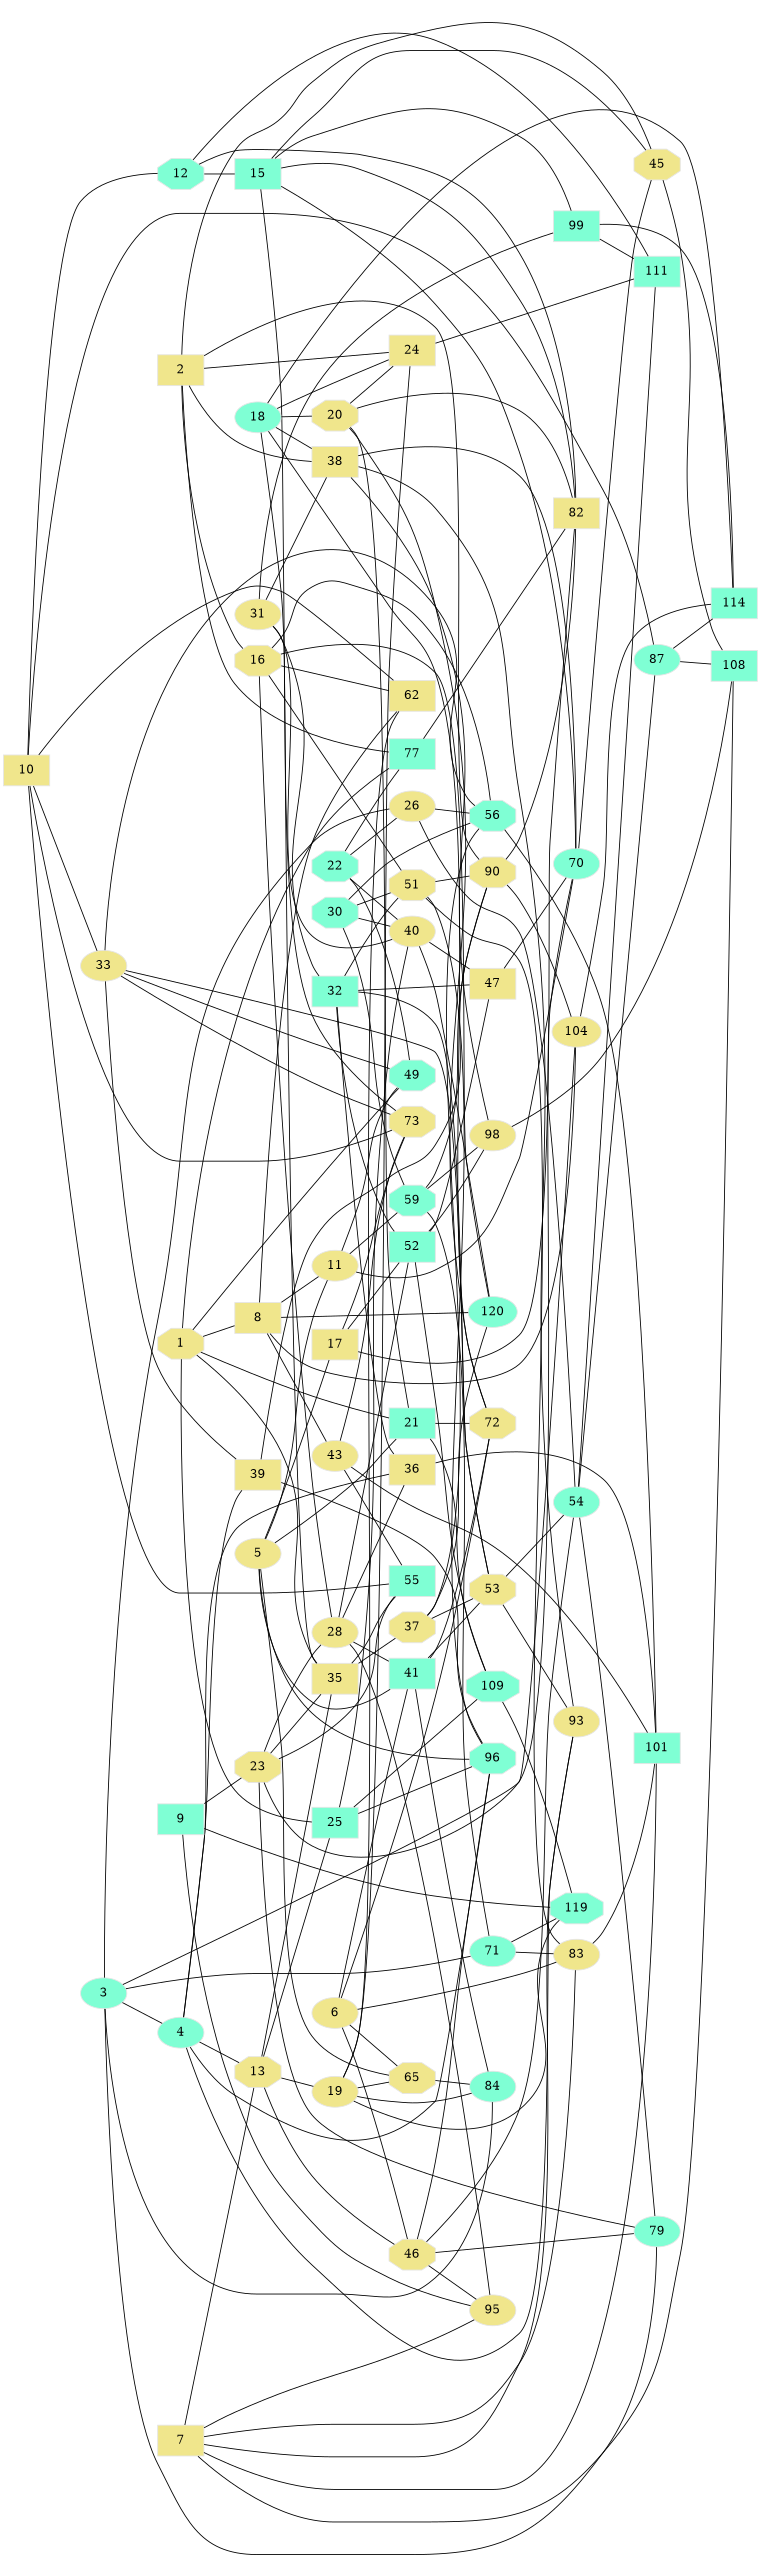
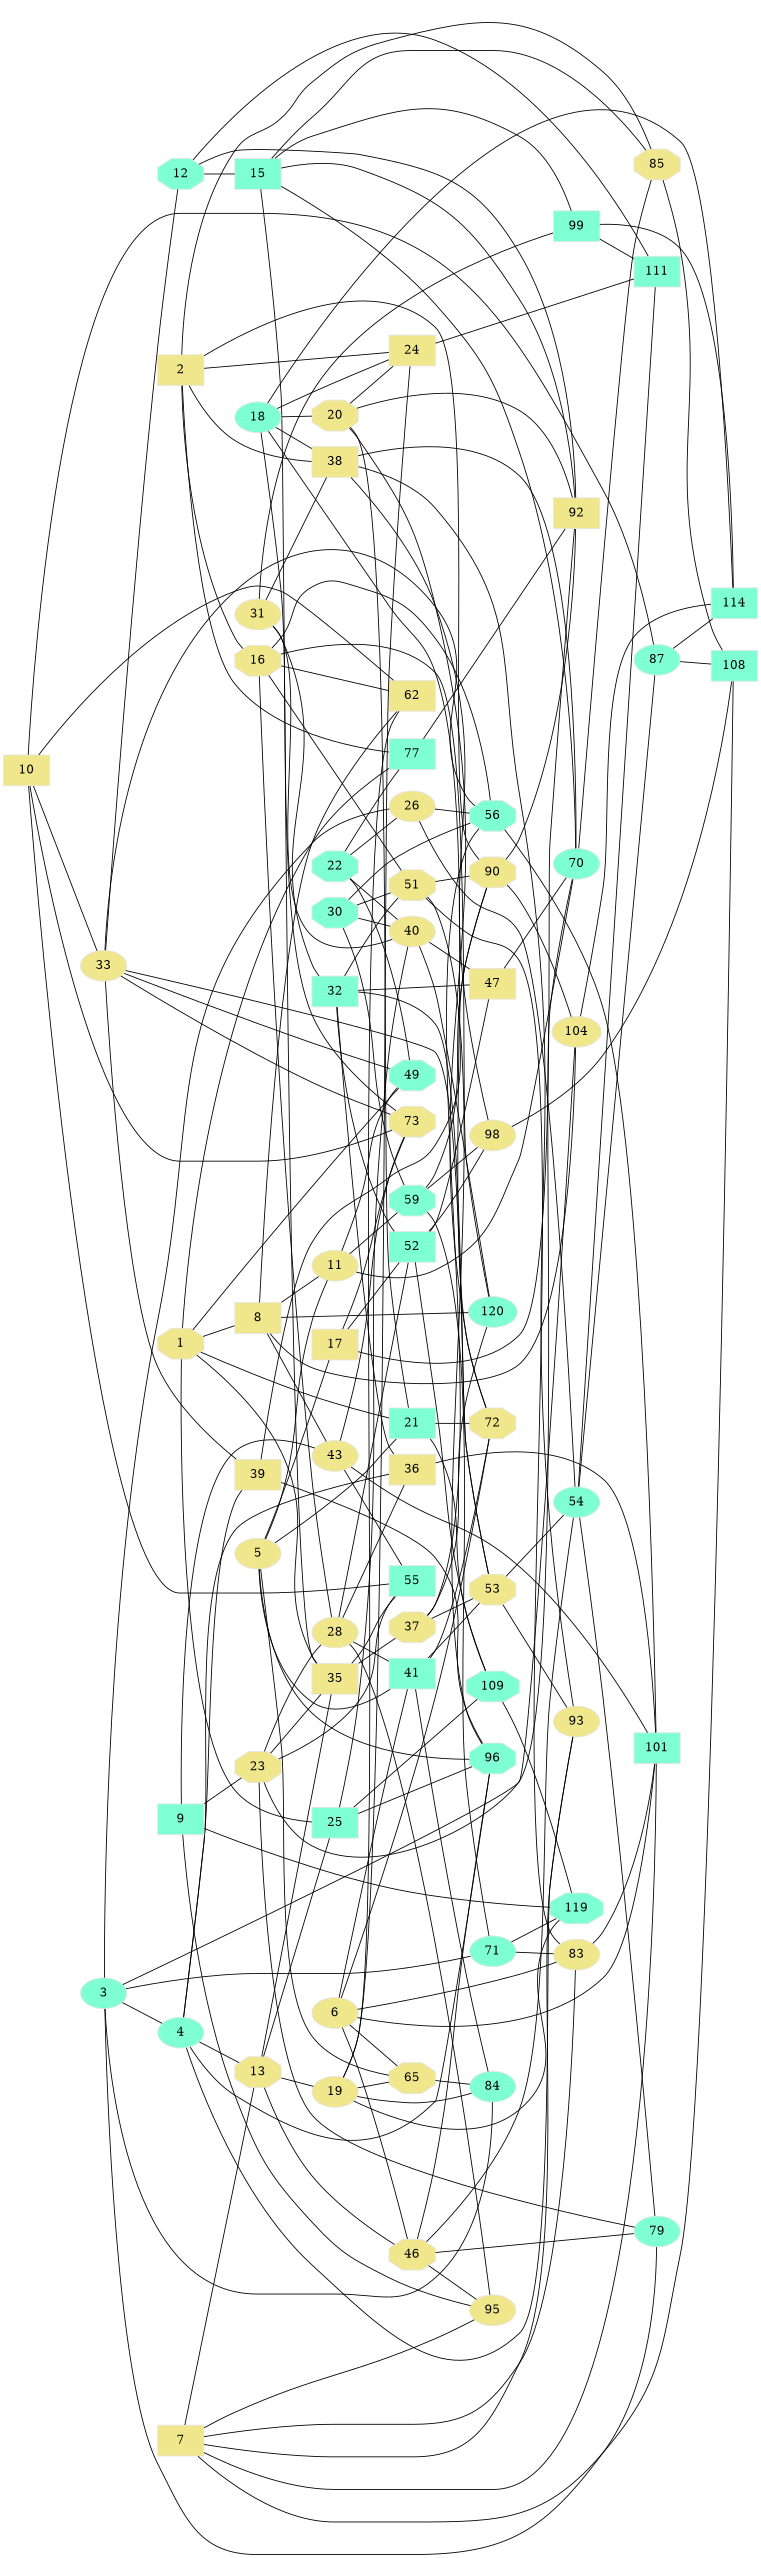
  graph {
    rankdir=LR
    node [color=gray90 fillcolor=khaki shape=box style=filled]
    1 [shape=octagon super="+117"]
    8 [super="+48"]
    21 [fillcolor=aquamarine super="+44"]
    25 [fillcolor=aquamarine super="+61"]
    35 [super="+91"]
    49 [fillcolor=aquamarine shape=octagon]
    77 [fillcolor=aquamarine]
    11 [shape=ellipse super="+94"]
    43 [shape=ellipse super="+57"]
    62
    104 [shape=ellipse]
    120 [fillcolor=aquamarine shape=ellipse]
    72 [shape=octagon super="+76"]
    109 [fillcolor=aquamarine shape=octagon]
    96 [fillcolor=aquamarine shape=octagon super="+107"]
    40 [shape=ellipse super="+47"]
    55 [fillcolor=aquamarine]
    37 [shape=octagon]
-   92 [super="+115" label=82]
+   92 [super="+115"]
    2 [super="+78"]
    16 [shape=octagon super="+64"]
    24 [super="+60"]
    38 [super="+103"]
-   85 [shape=octagon label=45]
+   85 [shape=octagon]
    90 [shape=octagon super="+106"]
    28 [shape=ellipse super="+45"]
    51 [shape=octagon super="+86"]
    56 [fillcolor=aquamarine shape=octagon super="+116"]
    111 [fillcolor=aquamarine]
    70 [fillcolor=aquamarine shape=ellipse super="+75"]
    93 [shape=ellipse]
    98 [shape=ellipse]
    108 [fillcolor=aquamarine]
    3 [fillcolor=aquamarine shape=ellipse super="+88"]
    4 [fillcolor=aquamarine shape=ellipse super="+14"]
    26 [shape=ellipse]
    71 [fillcolor=aquamarine shape=ellipse]
    79 [fillcolor=aquamarine shape=ellipse]
    84 [fillcolor=aquamarine shape=ellipse super="+118"]
    13 [shape=octagon super="+82"]
    36
    39
    54 [fillcolor=aquamarine shape=ellipse super="+102"]
    83 [shape=ellipse super="+100"]
    119 [fillcolor=aquamarine shape=octagon]
    46 [shape=octagon super="+50"]
    19 [shape=ellipse super="+27"]
    101 [fillcolor=aquamarine super="+105"]
    5 [shape=ellipse super="+69"]
    17
    41 [fillcolor=aquamarine super="+97"]
    65 [shape=octagon]
    59 [fillcolor=aquamarine shape=octagon super="+112"]
    73 [shape=octagon super="+74"]
    52 [fillcolor=aquamarine super="+81"]
    53 [shape=octagon super="+66"]
    6 [shape=ellipse super="+110"]
    95 [shape=ellipse]
    7 [super="+89"]
    114 [fillcolor=aquamarine]
    23 [shape=octagon super="+68"]
    9 [fillcolor=aquamarine]
    10 [super="+34"]
    12 [fillcolor=aquamarine shape=octagon]
    33 [shape=ellipse super="+113"]
    87 [fillcolor=aquamarine shape=ellipse]
    15 [fillcolor=aquamarine super="+42"]
    99 [fillcolor=aquamarine]
    n69 [label=47]
    18 [fillcolor=aquamarine shape=ellipse super="+58"]
    20 [shape=octagon super="+80"]
    22 [fillcolor=aquamarine shape=octagon]
    30 [fillcolor=aquamarine shape=octagon]
    32 [fillcolor=aquamarine super="+63"]
    31 [shape=ellipse]
    1 -- 8
    1 -- 21
    1 -- 25
    1 -- 35
    1 -- 49
    1 -- 77
    8 -- 11
    8 -- 43
    8 -- 62
    8 -- 104
    8 -- 120
    21 -- 72 [weight=2]
    21 -- 109
    25 -- 109
    25 -- 96
    25 -- 40
    35 -- 55
    35 -- 37
    77 -- 92
    11 -- 49
    11 -- 70
    11 -- 59 [weight=2]
    43 -- 55
    43 -- 101
    43 -- 73 [weight=2]
    104 -- 114
    109 -- 119
    40 -- 120
    40 -- n69
    37 -- 120
    37 -- 56
    37 -- 53
    2 -- 77
    2 -- 16
    2 -- 24
    2 -- 38
    2 -- 85
    2 -- 90
    16 -- 62
    16 -- 120
    16 -- 28
    16 -- 51
    16 -- 56
    24 -- 111
    38 -- 70
    38 -- 93
    38 -- 98
    85 -- 108
    90 -- 104
    90 -- 92
    28 -- 36
    28 -- 41
    28 -- 52
    28 -- 95
    51 -- 96
    51 -- 90
    51 -- 83
    56 -- 101
    70 -- 85
    98 -- 108
    3 -- 70
    3 -- 4
    3 -- 26
    3 -- 71
    3 -- 79
    3 -- 84
    4 -- 96
    4 -- 93
    4 -- 13
    4 -- 36
    4 -- 39
    26 -- 56
    26 -- 54
    71 -- 83
    71 -- 119
    13 -- 25
    13 -- 35
    13 -- 46
    13 -- 19
    36 -- 101
    39 -- 96
    39 -- 90
    54 -- 111
    54 -- 79
    54 -- 87
    83 -- 101
    46 -- 96
    46 -- 79
    46 -- 54
    46 -- 95
    19 -- 62
    19 -- 24
    19 -- 84
    19 -- 119
    19 -- 65
    5 -- 21
    5 -- 11
    5 -- 96
    5 -- 17
    5 -- 41
    5 -- 65
    17 -- 92
    17 -- 73
    17 -- 52
    41 -- 72
    41 -- 84
    41 -- 53
    65 -- 84
    59 -- 90
    59 -- 98
    59 -- 71
    52 -- 109
    52 -- 98
    52 -- n69
    53 -- 93
    53 -- 54
    6 -- 72
    6 -- 83
    6 -- 46
+   6 -- 101
    6 -- 41
    6 -- 65
    7 -- 93
    7 -- 108
    7 -- 13
    7 -- 83
    7 -- 101
    7 -- 95
    23 -- 35
    23 -- 104
    23 -- 55
    23 -- 28
    23 -- 79
+   9 -- 43
    9 -- 119
    9 -- 95
    9 -- 23
    10 -- 62
    10 -- 55
    10 -- 73
-   10 -- 12
+   33 -- 12
    10 -- 33
    10 -- 87
    12 -- 92
    12 -- 111
    12 -- 15
    33 -- 49
    33 -- 56
    33 -- 39
    33 -- 73
    33 -- 53
    87 -- 108
    87 -- 114
    15 -- 35
    15 -- 92
    15 -- 85
    15 -- 70
    15 -- 99
    99 -- 111
    99 -- 114
    n69 -- 70
    18 -- 72
    18 -- 24
    18 -- 38
    18 -- 73
    18 -- 114
    18 -- 20
    20 -- 21
    20 -- 72
    20 -- 92
    20 -- 24 [weight=2]
    22 -- 49
    22 -- 77
    22 -- 40
    22 -- 26
    30 -- 40
    30 -- 51
    30 -- 56
    30 -- 59
    32 -- 51
    32 -- 36
    32 -- 52
    32 -- 53
    32 -- n69
    31 -- 40
    31 -- 38
    31 -- 99
    31 -- 32
  }
